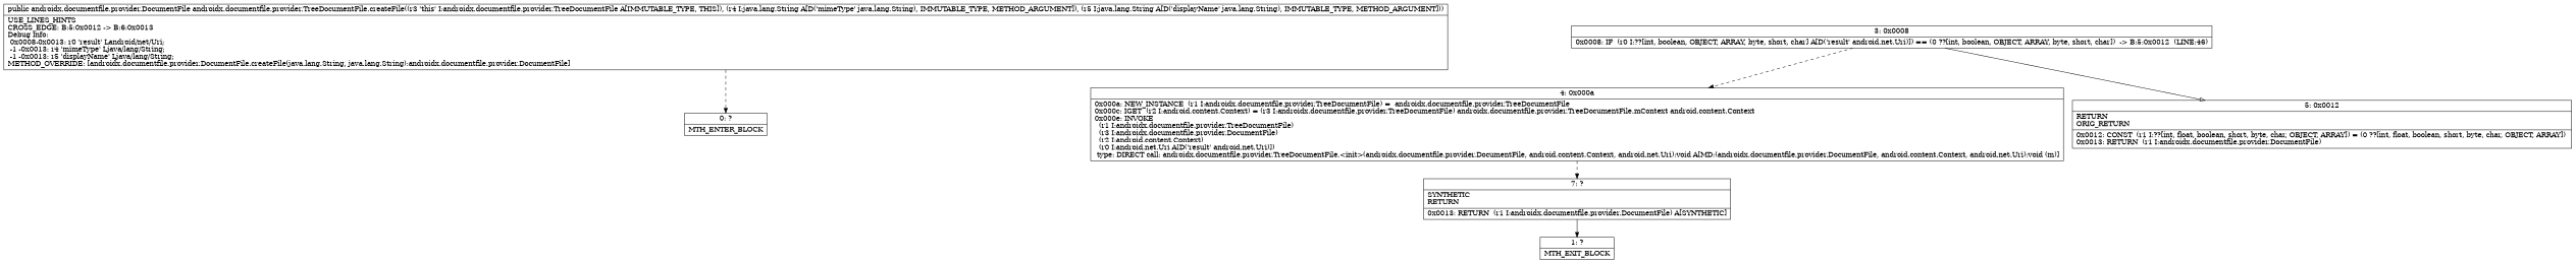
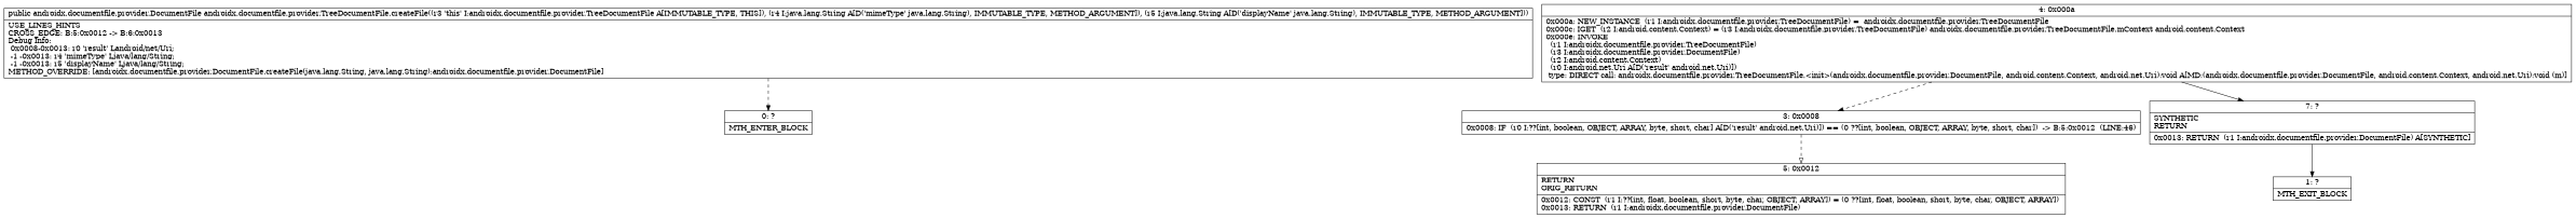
  digraph {
    node [shape=record]
    edge [arrowhead=normal style=dashed]
    n1 [label="{0\:\ ?|MTH_ENTER_BLOCK\l}"]
    n2 [label="{3\:\ 0x0008|0x0008: IF  (r0 I:??[int, boolean, OBJECT, ARRAY, byte, short, char] A[D('result' android.net.Uri)]) == (0 ??[int, boolean, OBJECT, ARRAY, byte, short, char])  \-\> B:5:0x0012  (LINE:46)\l}"]
    n3 [label="{4\:\ 0x000a|0x000a: NEW_INSTANCE  (r1 I:androidx.documentfile.provider.TreeDocumentFile) =  androidx.documentfile.provider.TreeDocumentFile \l0x000c: IGET  (r2 I:android.content.Context) = (r3 I:androidx.documentfile.provider.TreeDocumentFile) androidx.documentfile.provider.TreeDocumentFile.mContext android.content.Context \l0x000e: INVOKE  \l  (r1 I:androidx.documentfile.provider.TreeDocumentFile)\l  (r3 I:androidx.documentfile.provider.DocumentFile)\l  (r2 I:android.content.Context)\l  (r0 I:android.net.Uri A[D('result' android.net.Uri)])\l type: DIRECT call: androidx.documentfile.provider.TreeDocumentFile.\<init\>(androidx.documentfile.provider.DocumentFile, android.content.Context, android.net.Uri):void A[MD:(androidx.documentfile.provider.DocumentFile, android.content.Context, android.net.Uri):void (m)]\l}"]
    n4 [label="{5\:\ 0x0012|RETURN\lORIG_RETURN\l|0x0012: CONST  (r1 I:??[int, float, boolean, short, byte, char, OBJECT, ARRAY]) = (0 ??[int, float, boolean, short, byte, char, OBJECT, ARRAY]) \l0x0013: RETURN  (r1 I:androidx.documentfile.provider.DocumentFile) \l}"]
    n5 [label="{7\:\ ?|SYNTHETIC\lRETURN\l|0x0013: RETURN  (r1 I:androidx.documentfile.provider.DocumentFile) A[SYNTHETIC]\l}"]
    n6 [label="{1\:\ ?|MTH_EXIT_BLOCK\l}"]
    n7 [label="{public androidx.documentfile.provider.DocumentFile androidx.documentfile.provider.TreeDocumentFile.createFile((r3 'this' I:androidx.documentfile.provider.TreeDocumentFile A[IMMUTABLE_TYPE, THIS]), (r4 I:java.lang.String A[D('mimeType' java.lang.String), IMMUTABLE_TYPE, METHOD_ARGUMENT]), (r5 I:java.lang.String A[D('displayName' java.lang.String), IMMUTABLE_TYPE, METHOD_ARGUMENT]))  | USE_LINES_HINTS\lCROSS_EDGE: B:5:0x0012 \-\> B:6:0x0013\lDebug Info:\l  0x0008\-0x0013: r0 'result' Landroid\/net\/Uri;\l  \-1 \-0x0013: r4 'mimeType' Ljava\/lang\/String;\l  \-1 \-0x0013: r5 'displayName' Ljava\/lang\/String;\lMETHOD_OVERRIDE: [androidx.documentfile.provider.DocumentFile.createFile(java.lang.String, java.lang.String):androidx.documentfile.provider.DocumentFile]\l}"]
-   n2 -> n3
-   n2 -> n4 [arrowhead=onormal style=solid]
-   n3 -> n5
+   n3 -> n2
+   n2 -> n4 [arrowhead=onormal]
+   n3 -> n5 [style=solid]
    n5 -> n6 [style=solid]
    n7 -> n1
  }
